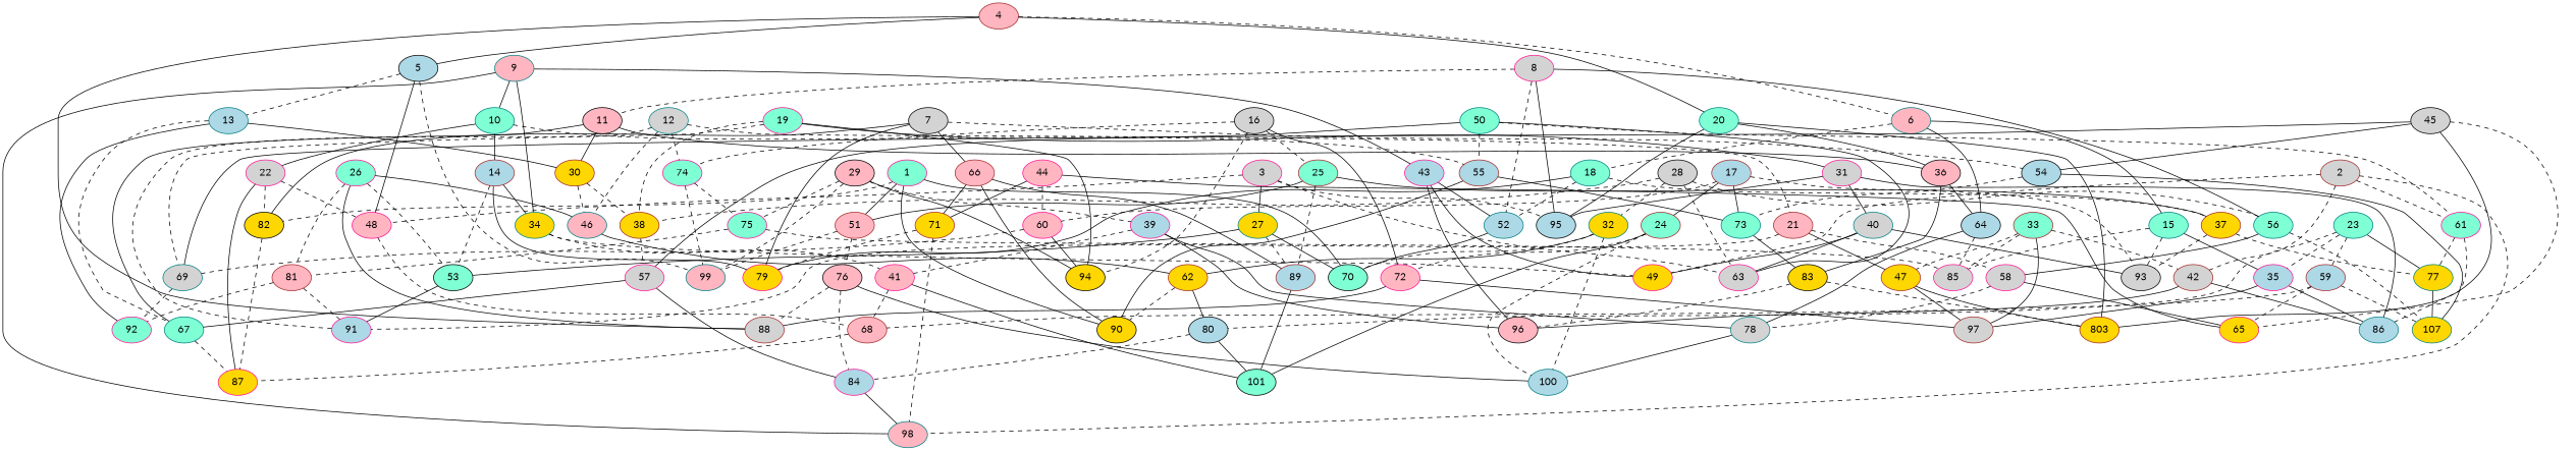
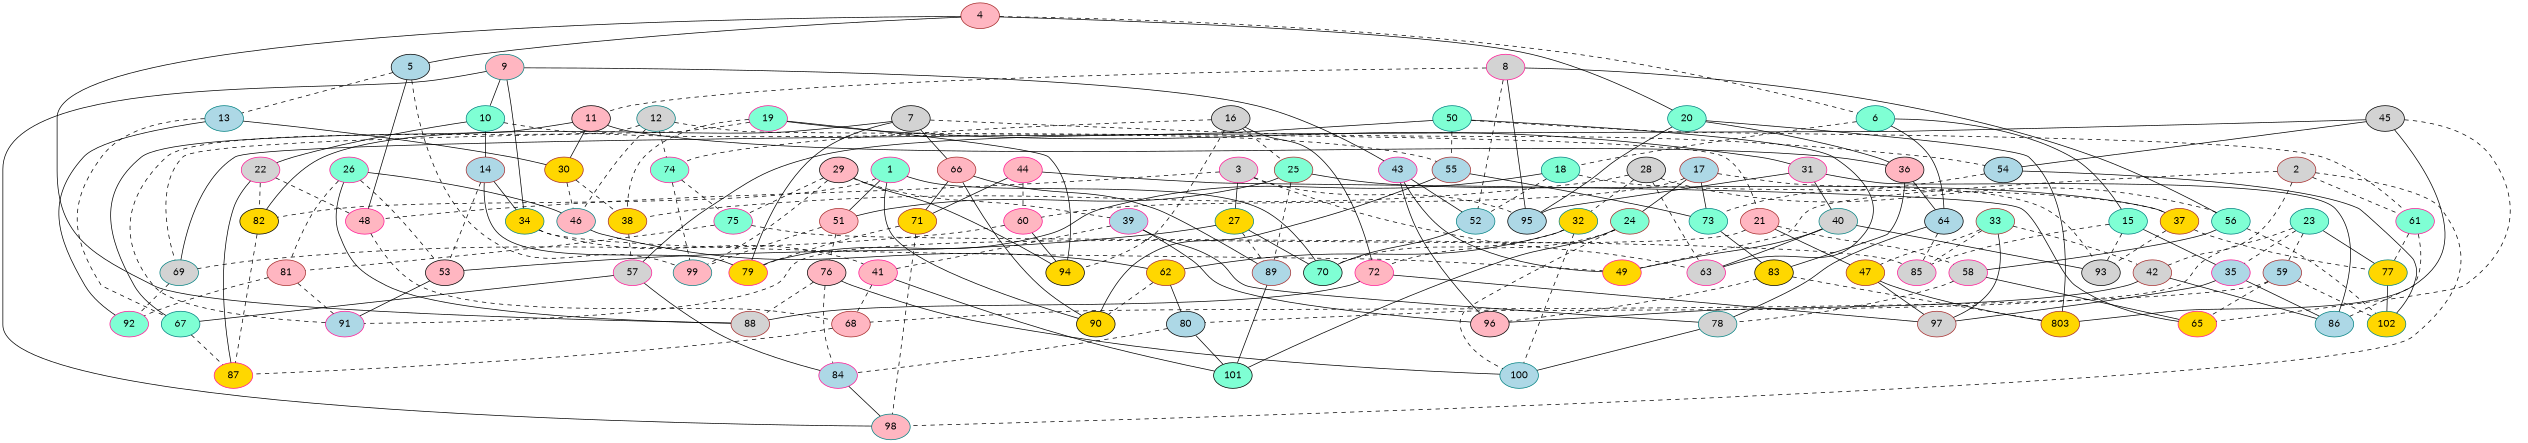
  graph {
    fontname=Lato
    node [color=deeppink fillcolor=lightpink fontname=Lato style=filled]
    edge [fontname=Lato style=solid]
    1 [fillcolor=aquamarine]
    51 [color=brown]
    70 [color=black fillcolor=aquamarine]
    82 [color=black fillcolor=gold]
    90 [color=black fillcolor=gold]
    99 [color=teal]
    76 [color=black]
    87 [fillcolor=gold]
    2 [color=brown fillcolor=lightgrey]
    42 [color=brown fillcolor=lightgrey]
    49 [fillcolor=gold]
    61 [fillcolor=aquamarine]
    98 [color=teal]
    86 [color=teal fillcolor=lightblue]
    96 [color=black]
    77 [color=teal fillcolor=gold]
    3 [fillcolor=lightgrey]
    27 [color=teal fillcolor=gold]
    48
    63 [fillcolor=lightgrey]
    95 [color=black fillcolor=lightblue]
-   53 [color=black fillcolor=aquamarine]
+   53 [color=black]
    89 [color=brown fillcolor=lightblue]
    68 [color=brown]
    4 [color=brown]
    5 [color=black fillcolor=lightblue]
-   6 [color=teal]
+   6 [color=teal fillcolor=aquamarine]
    20 [color=teal fillcolor=aquamarine]
    88 [color=brown fillcolor=lightgrey]
    13 [color=teal fillcolor=lightblue]
    15 [color=teal fillcolor=aquamarine]
    18 [color=teal fillcolor=aquamarine]
    64 [color=black fillcolor=lightblue]
    36 [color=black]
    n35 [color=brown fillcolor=gold label=803]
    30 [color=brown fillcolor=gold]
    67 [color=teal fillcolor=aquamarine]
    92 [fillcolor=aquamarine]
    35 [fillcolor=lightblue]
    85 [fillcolor=lightgrey]
    93 [color=black fillcolor=lightgrey]
    79 [fillcolor=gold]
    52 [color=teal fillcolor=lightblue]
    37 [color=brown fillcolor=gold]
    78 [color=teal fillcolor=lightgrey]
    7 [color=black fillcolor=lightgrey]
    54 [color=black fillcolor=lightblue]
    66 [color=brown]
    73 [color=teal fillcolor=aquamarine]
-   102 [color=teal fillcolor=gold label=107]
+   102 [color=teal fillcolor=gold]
    71 [color=brown fillcolor=gold]
    8 [fillcolor=lightgrey]
    11 [color=black]
    56 [color=teal fillcolor=aquamarine]
    58 [fillcolor=lightgrey]
    9 [color=teal]
    10 [color=teal fillcolor=aquamarine]
    34 [color=teal fillcolor=gold]
    43 [fillcolor=lightblue]
    14 [color=brown fillcolor=lightblue]
    22 [fillcolor=lightgrey]
    55 [color=brown fillcolor=lightblue]
    41
    46 [color=teal]
    38 [color=brown fillcolor=gold]
    83 [color=black fillcolor=gold]
    12 [color=teal fillcolor=lightgrey]
    21 [color=brown]
    74 [fillcolor=aquamarine]
    91 [fillcolor=lightblue]
    47 [color=brown fillcolor=gold]
    62 [color=brown fillcolor=gold]
    75 [fillcolor=aquamarine]
    97 [color=brown fillcolor=lightgrey]
    16 [color=black fillcolor=lightgrey]
    25 [color=brown fillcolor=aquamarine]
    72
    94 [color=black fillcolor=gold]
    17 [color=brown fillcolor=lightblue]
    24 [color=brown fillcolor=aquamarine]
    60
    100 [color=teal fillcolor=lightblue]
    101 [color=black fillcolor=aquamarine]
    69 [color=teal fillcolor=lightgrey]
    19 [fillcolor=aquamarine]
    31 [fillcolor=lightgrey]
    40 [color=teal fillcolor=lightgrey]
    57 [fillcolor=lightgrey]
    65 [fillcolor=gold]
    23 [color=teal fillcolor=aquamarine]
    59 [color=brown fillcolor=lightblue]
    80 [color=black fillcolor=lightblue]
    84 [fillcolor=lightblue]
    26 [fillcolor=aquamarine]
    81 [color=brown]
    28 [color=black fillcolor=lightgrey]
    32 [color=teal fillcolor=gold]
    29 [color=black]
    39 [fillcolor=lightblue]
    33 [color=brown fillcolor=aquamarine]
    44
    45 [color=black fillcolor=lightgrey]
    50 [color=teal fillcolor=aquamarine]
    1 -- 51
    1 -- 70
    1 -- 82 [style=dashed]
    1 -- 90
    51 -- 99 [style=dashed]
    51 -- 76 [style=dashed]
    82 -- 87 [style=dashed]
    76 -- 88 [style=dashed]
    76 -- 100
    76 -- 84 [style=dashed]
    2 -- 42 [style=dashed]
    2 -- 49 [style=dashed]
    2 -- 61 [style=dashed]
    2 -- 98 [style=dashed]
    42 -- 86
    42 -- 96
    61 -- 86 [style=dashed]
    61 -- 77 [style=dashed]
    77 -- 102
    3 -- 27
    3 -- 48 [style=dashed]
    3 -- 63 [style=dashed]
    3 -- 95 [style=dashed]
    27 -- 70
    27 -- 53
    27 -- 89 [style=dashed]
    48 -- 68 [style=dashed]
    53 -- 91
    89 -- 101
    68 -- 87 [style=dashed]
    4 -- 5
    4 -- 6 [style=dashed]
    4 -- 20
    4 -- 88
    5 -- 99 [style=dashed]
    5 -- 48
    5 -- 13 [style=dashed]
    6 -- 15
    6 -- 18 [style=dashed]
    6 -- 64
    20 -- 95
    20 -- 36
    20 -- n35
    13 -- 30
    13 -- 67 [style=dashed]
    13 -- 92
    15 -- 35
    15 -- 85 [style=dashed]
    15 -- 93 [style=dashed]
    18 -- 79
    18 -- 52 [style=dashed]
    18 -- 37 [style=dashed]
    64 -- 85 [style=dashed]
    64 -- 78
    36 -- 64
    36 -- 83
    30 -- 46 [style=dashed]
    30 -- 38 [style=dashed]
    67 -- 87 [style=dashed]
    35 -- 86
    35 -- 97
    52 -- 70
    37 -- 77 [style=dashed]
    37 -- 93 [style=dashed]
    78 -- 100
    7 -- 82
    7 -- 79
    7 -- 54 [style=dashed]
    7 -- 66
    54 -- 73 [style=dashed]
    54 -- 102
    66 -- 90
    66 -- 89
    66 -- 71
    73 -- 83
    71 -- 98 [style=dashed]
    71 -- 79 [style=dashed]
    8 -- 95
    8 -- 52 [style=dashed]
    8 -- 11 [style=dashed]
    8 -- 56
    11 -- 36
    11 -- 30
    11 -- 67
    56 -- 102 [style=dashed]
    56 -- 58
    58 -- 78 [style=dashed]
    58 -- 65
    9 -- 98
    9 -- 10
    9 -- 34
    9 -- 43
    10 -- 14
    10 -- 22
    10 -- 55 [style=dashed]
    34 -- 49 [style=dashed]
    34 -- 41 [style=dashed]
    43 -- 49
    43 -- 96
    43 -- 52
    14 -- 53 [style=dashed]
    14 -- 79
    14 -- 34
    22 -- 82 [style=dashed]
    22 -- 87
    22 -- 48 [style=dashed]
    55 -- 90
    55 -- 73
    41 -- 68 [style=dashed]
    41 -- 101
    46 -- 62
    38 -- 57 [style=dashed]
    83 -- 96 [style=dashed]
    83 -- n35 [style=dashed]
    12 -- 46 [style=dashed]
    12 -- 21 [style=dashed]
    12 -- 74 [style=dashed]
    12 -- 91 [style=dashed]
    21 -- 58 [style=dashed]
    21 -- 91 [style=dashed]
    21 -- 47
    74 -- 99 [style=dashed]
    74 -- 75 [style=dashed]
    47 -- n35
    47 -- 97
    62 -- 90 [style=dashed]
    62 -- 80
    75 -- 85 [style=dashed]
    75 -- 81 [style=dashed]
    16 -- 74 [style=dashed]
    16 -- 25 [style=dashed]
    16 -- 72
    16 -- 94 [style=dashed]
    25 -- 51
    25 -- 89 [style=dashed]
    25 -- 37
    72 -- 88
    72 -- 97
    17 -- 93 [style=dashed]
    17 -- 73
    17 -- 24
    17 -- 60 [style=dashed]
    24 -- 72 [style=dashed]
    24 -- 100 [style=dashed]
    24 -- 101
    60 -- 94
    60 -- 69 [style=dashed]
    69 -- 92 [style=dashed]
    19 -- 38 [style=dashed]
    19 -- 94
    19 -- 69 [style=dashed]
    19 -- 31
    31 -- 86
    31 -- 95
    31 -- 40
    40 -- 49
    40 -- 63
    40 -- 93
    57 -- 67
    57 -- 84
    23 -- 77
    23 -- 35 [style=dashed]
    23 -- 59 [style=dashed]
    23 -- 80 [style=dashed]
    59 -- 68 [style=dashed]
    59 -- 102 [style=dashed]
    59 -- 65 [style=dashed]
    80 -- 101
    80 -- 84 [style=dashed]
    84 -- 98
    26 -- 53 [style=dashed]
    26 -- 88
    26 -- 46
    26 -- 81 [style=dashed]
    81 -- 92 [style=dashed]
    81 -- 91 [style=dashed]
    28 -- 63 [style=dashed]
    28 -- 56 [style=dashed]
    28 -- 38 [style=dashed]
    28 -- 32 [style=dashed]
    32 -- 70 [style=dashed]
    32 -- 62
    32 -- 100 [style=dashed]
    29 -- 99 [style=dashed]
    29 -- 75 [style=dashed]
    29 -- 94
    29 -- 39 [style=dashed]
    39 -- 96
    39 -- 78
    39 -- 41 [style=dashed]
    33 -- 42 [style=dashed]
    33 -- 85 [style=dashed]
    33 -- 47 [style=dashed]
    33 -- 97
    44 -- 71
    44 -- 60 [style=dashed]
    44 -- 65
    45 -- n35
    45 -- 54
    45 -- 69
    45 -- 65 [style=dashed]
    50 -- 61 [style=dashed]
    50 -- 63
    50 -- 55 [style=dashed]
    50 -- 57
  }
